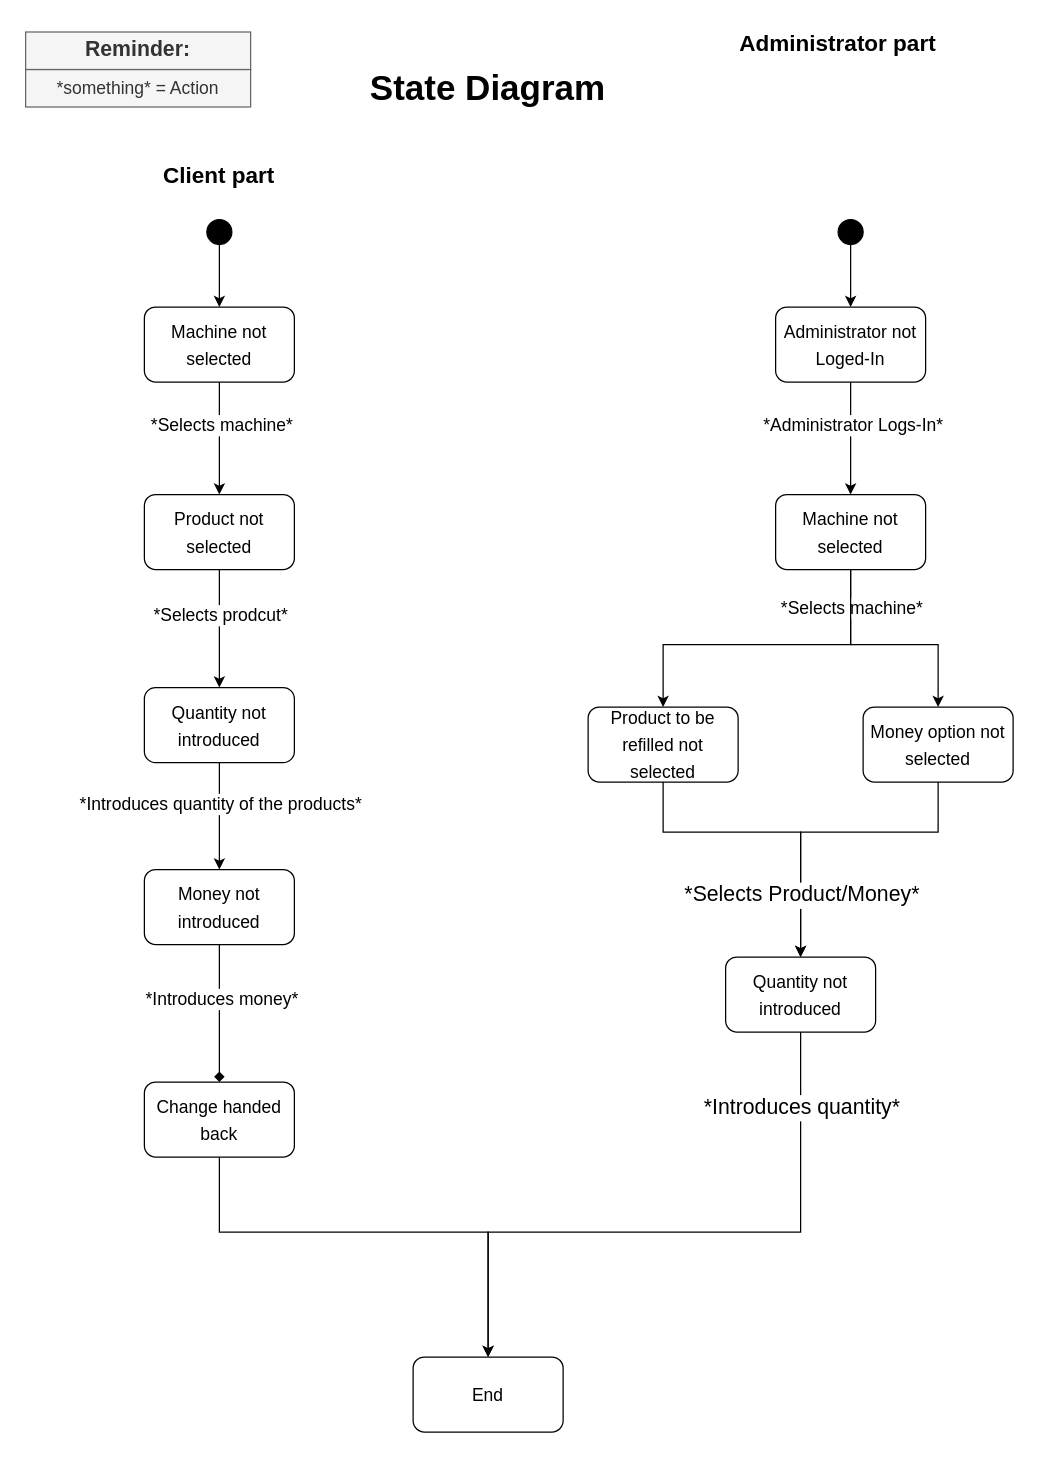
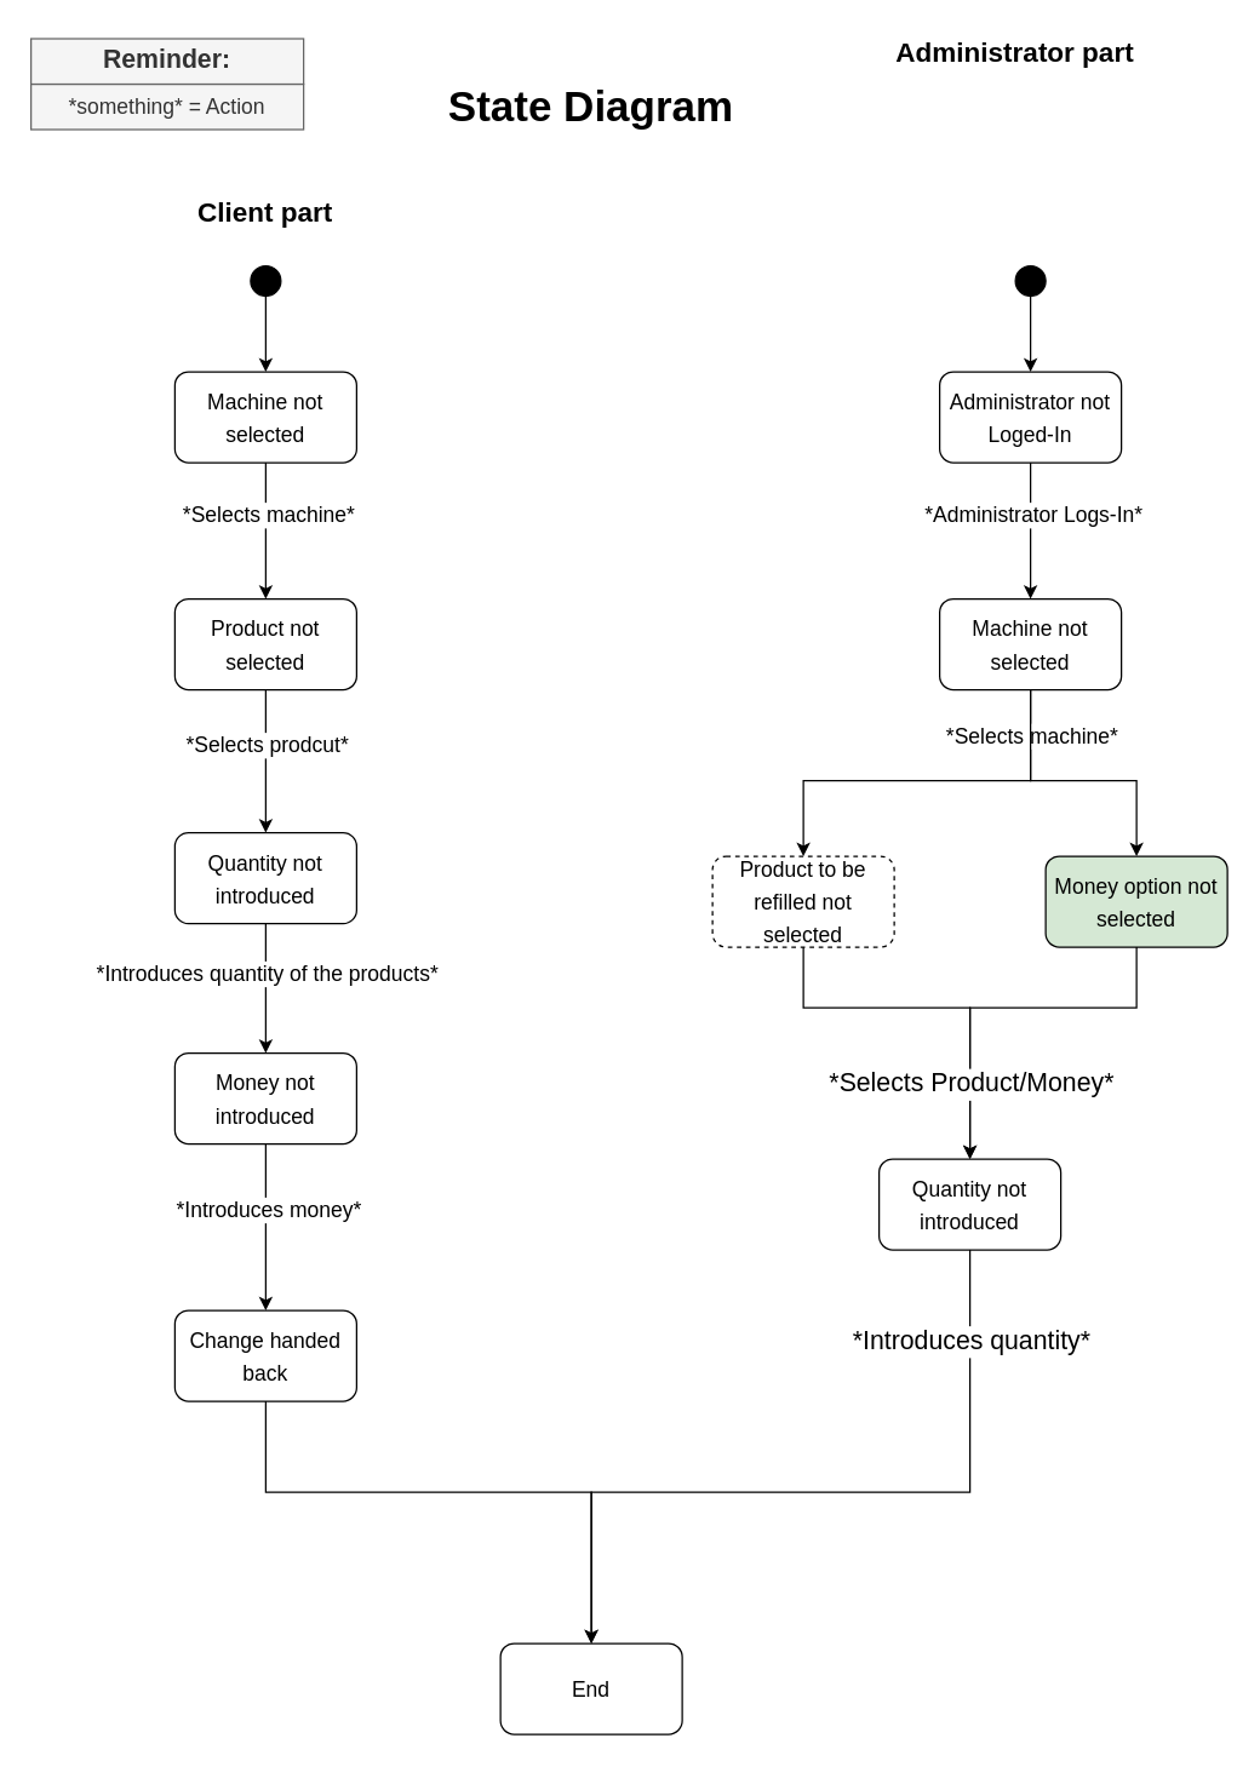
  <mxCell id="0" />
  <mxCell id="1" parent="0" />
  <mxCell id="2" value="State Diagram" style="text;html=1;strokeColor=none;fillColor=none;align=center;verticalAlign=middle;whiteSpace=wrap;rounded=0;fontStyle=1;fontSize=28;" vertex="1" parent="1"><mxGeometry x="275" y="55" width="230" height="30" as="geometry" /></mxCell>
  <mxCell id="3" value="Client part" style="text;html=1;strokeColor=none;fillColor=none;align=center;verticalAlign=middle;whiteSpace=wrap;rounded=0;fontSize=18;fontStyle=1" vertex="1" parent="1"><mxGeometry x="110" y="125" width="130" height="30" as="geometry" /></mxCell>
  <mxCell id="4" value="Administrator part" style="text;html=1;strokeColor=none;fillColor=none;align=center;verticalAlign=middle;whiteSpace=wrap;rounded=0;fontSize=18;fontStyle=1" vertex="1" parent="1"><mxGeometry x="590" y="20" width="160" height="30" as="geometry" /></mxCell>
  <mxCell id="5" style="edgeStyle=orthogonalEdgeStyle;rounded=0;orthogonalLoop=1;jettySize=auto;html=1;entryX=0.5;entryY=0;entryDx=0;entryDy=0;fontSize=14;" edge="1" parent="1" source="7" target="32"><mxGeometry relative="1" as="geometry" /></mxCell>
  <mxCell id="6" value="*Selects prodcut*" style="edgeLabel;html=1;align=center;verticalAlign=middle;resizable=0;points=[];fontSize=14;" vertex="1" connectable="0" parent="5"><mxGeometry x="-0.238" relative="1" as="geometry"><mxPoint as="offset" /></mxGeometry></mxCell>
  <mxCell id="7" value="&lt;font style=&quot;font-size: 14px&quot;&gt;Product not selected&lt;/font&gt;" style="rounded=1;whiteSpace=wrap;html=1;fontSize=18;" vertex="1" parent="1"><mxGeometry x="115" y="395" width="120" height="60" as="geometry" /></mxCell>
  <mxCell id="8" style="edgeStyle=orthogonalEdgeStyle;rounded=0;orthogonalLoop=1;jettySize=auto;html=1;entryX=0.5;entryY=0;entryDx=0;entryDy=0;fontSize=14;" edge="1" parent="1" source="10" target="7"><mxGeometry relative="1" as="geometry" /></mxCell>
  <mxCell id="9" value="*Selects machine*" style="edgeLabel;html=1;align=center;verticalAlign=middle;resizable=0;points=[];fontSize=14;" vertex="1" connectable="0" parent="8"><mxGeometry x="-0.25" y="1" relative="1" as="geometry"><mxPoint as="offset" /></mxGeometry></mxCell>
  <mxCell id="10" value="&lt;font style=&quot;font-size: 14px&quot;&gt;Machine not selected&lt;/font&gt;" style="rounded=1;whiteSpace=wrap;html=1;fontSize=18;" vertex="1" parent="1"><mxGeometry x="115" y="245" width="120" height="60" as="geometry" /></mxCell>
- <mxCell id="11" style="edgeStyle=orthogonalEdgeStyle;rounded=0;orthogonalLoop=1;jettySize=auto;html=1;fontSize=14;endArrow=diamond;" edge="1" parent="1" source="13" target="15"><mxGeometry relative="1" as="geometry" /></mxCell>
+ <mxCell id="11" style="edgeStyle=orthogonalEdgeStyle;rounded=0;orthogonalLoop=1;jettySize=auto;html=1;fontSize=14;" edge="1" parent="1" source="13" target="15"><mxGeometry relative="1" as="geometry" /></mxCell>
  <mxCell id="12" value="*Introduces money*" style="edgeLabel;html=1;align=center;verticalAlign=middle;resizable=0;points=[];fontSize=14;" vertex="1" connectable="0" parent="11"><mxGeometry x="-0.218" y="1" relative="1" as="geometry"><mxPoint as="offset" /></mxGeometry></mxCell>
  <mxCell id="13" value="&lt;font style=&quot;font-size: 14px&quot;&gt;Money not introduced&lt;/font&gt;" style="rounded=1;whiteSpace=wrap;html=1;fontSize=18;" vertex="1" parent="1"><mxGeometry x="115" y="695" width="120" height="60" as="geometry" /></mxCell>
  <mxCell id="14" style="edgeStyle=orthogonalEdgeStyle;rounded=0;orthogonalLoop=1;jettySize=auto;html=1;fontSize=14;exitX=0.5;exitY=1;exitDx=0;exitDy=0;" edge="1" parent="1" source="15" target="16"><mxGeometry relative="1" as="geometry"><Array as="points"><mxPoint x="175" y="985" /><mxPoint x="390" y="985" /></Array></mxGeometry></mxCell>
  <mxCell id="15" value="&lt;font style=&quot;font-size: 14px&quot;&gt;Change handed back&lt;/font&gt;" style="rounded=1;whiteSpace=wrap;html=1;fontSize=18;" vertex="1" parent="1"><mxGeometry x="115" y="865" width="120" height="60" as="geometry" /></mxCell>
  <mxCell id="16" value="&lt;span style=&quot;font-size: 14px&quot;&gt;End&lt;/span&gt;" style="rounded=1;whiteSpace=wrap;html=1;fontSize=18;" vertex="1" parent="1"><mxGeometry x="330" y="1085" width="120" height="60" as="geometry" /></mxCell>
  <mxCell id="17" style="edgeStyle=orthogonalEdgeStyle;rounded=0;orthogonalLoop=1;jettySize=auto;html=1;entryX=0.5;entryY=0;entryDx=0;entryDy=0;fontSize=14;" edge="1" parent="1" source="18" target="10"><mxGeometry relative="1" as="geometry" /></mxCell>
  <mxCell id="18" value="" style="ellipse;whiteSpace=wrap;html=1;aspect=fixed;fontSize=14;fillColor=#000000;" vertex="1" parent="1"><mxGeometry x="165" y="175" width="20" height="20" as="geometry" /></mxCell>
  <mxCell id="19" style="edgeStyle=orthogonalEdgeStyle;rounded=0;orthogonalLoop=1;jettySize=auto;html=1;entryX=0.5;entryY=0;entryDx=0;entryDy=0;fontSize=14;" edge="1" parent="1" source="20" target="27"><mxGeometry relative="1" as="geometry" /></mxCell>
  <mxCell id="20" value="" style="ellipse;whiteSpace=wrap;html=1;aspect=fixed;fontSize=14;fillColor=#000000;" vertex="1" parent="1"><mxGeometry x="670" y="175" width="20" height="20" as="geometry" /></mxCell>
  <mxCell id="21" style="edgeStyle=orthogonalEdgeStyle;rounded=0;orthogonalLoop=1;jettySize=auto;html=1;entryX=0.5;entryY=0;entryDx=0;entryDy=0;fontSize=14;" edge="1" parent="1" source="24" target="29"><mxGeometry relative="1" as="geometry"><Array as="points"><mxPoint x="680" y="515" /><mxPoint x="750" y="515" /></Array></mxGeometry></mxCell>
  <mxCell id="22" value="*Selects machine*" style="edgeLabel;html=1;align=center;verticalAlign=middle;resizable=0;points=[];fontSize=14;" vertex="1" connectable="0" parent="21"><mxGeometry x="-0.26" y="-1" relative="1" as="geometry"><mxPoint x="-7" y="-31" as="offset" /></mxGeometry></mxCell>
  <mxCell id="23" style="edgeStyle=orthogonalEdgeStyle;rounded=0;orthogonalLoop=1;jettySize=auto;html=1;fontSize=17;" edge="1" parent="1" source="24" target="37"><mxGeometry relative="1" as="geometry"><Array as="points"><mxPoint x="680" y="515" /><mxPoint x="530" y="515" /></Array></mxGeometry></mxCell>
  <mxCell id="24" value="&lt;span style=&quot;font-size: 14px&quot;&gt;Machine not selected&lt;/span&gt;" style="rounded=1;whiteSpace=wrap;html=1;fontSize=18;" vertex="1" parent="1"><mxGeometry x="620" y="395" width="120" height="60" as="geometry" /></mxCell>
  <mxCell id="25" style="edgeStyle=orthogonalEdgeStyle;rounded=0;orthogonalLoop=1;jettySize=auto;html=1;entryX=0.5;entryY=0;entryDx=0;entryDy=0;fontSize=14;" edge="1" parent="1" source="27" target="24"><mxGeometry relative="1" as="geometry" /></mxCell>
  <mxCell id="26" value="*Administrator Logs-In*" style="edgeLabel;html=1;align=center;verticalAlign=middle;resizable=0;points=[];fontSize=14;" vertex="1" connectable="0" parent="25"><mxGeometry x="-0.25" y="1" relative="1" as="geometry"><mxPoint as="offset" /></mxGeometry></mxCell>
  <mxCell id="27" value="&lt;font style=&quot;font-size: 14px&quot;&gt;Administrator not Loged-In&lt;/font&gt;" style="rounded=1;whiteSpace=wrap;html=1;fontSize=18;" vertex="1" parent="1"><mxGeometry x="620" y="245" width="120" height="60" as="geometry" /></mxCell>
  <mxCell id="28" style="edgeStyle=orthogonalEdgeStyle;rounded=0;orthogonalLoop=1;jettySize=auto;html=1;fontSize=17;entryX=0.5;entryY=0;entryDx=0;entryDy=0;" edge="1" parent="1" source="29" target="40"><mxGeometry relative="1" as="geometry"><mxPoint x="640" y="695" as="targetPoint" /><Array as="points"><mxPoint x="750" y="665" /><mxPoint x="640" y="665" /></Array></mxGeometry></mxCell>
- <mxCell id="29" value="&lt;font style=&quot;font-size: 14px&quot;&gt;Money option not selected&lt;/font&gt;" style="rounded=1;whiteSpace=wrap;html=1;fontSize=18;" vertex="1" parent="1"><mxGeometry x="690" y="565" width="120" height="60" as="geometry" /></mxCell>
+ <mxCell id="29" value="&lt;font style=&quot;font-size: 14px&quot;&gt;Money option not selected&lt;/font&gt;" style="rounded=1;whiteSpace=wrap;html=1;fontSize=18;fillColor=#d5e8d4;" vertex="1" parent="1"><mxGeometry x="690" y="565" width="120" height="60" as="geometry" /></mxCell>
  <mxCell id="30" style="edgeStyle=orthogonalEdgeStyle;rounded=0;orthogonalLoop=1;jettySize=auto;html=1;fontSize=14;" edge="1" parent="1" source="32" target="13"><mxGeometry relative="1" as="geometry" /></mxCell>
  <mxCell id="31" value="*Introduces quantity of the products*" style="edgeLabel;html=1;align=center;verticalAlign=middle;resizable=0;points=[];fontSize=14;" vertex="1" connectable="0" parent="30"><mxGeometry x="-0.263" relative="1" as="geometry"><mxPoint y="1" as="offset" /></mxGeometry></mxCell>
  <mxCell id="32" value="&lt;font style=&quot;font-size: 14px&quot;&gt;Quantity not introduced&lt;/font&gt;" style="rounded=1;whiteSpace=wrap;html=1;fontSize=18;" vertex="1" parent="1"><mxGeometry x="115" y="549.5" width="120" height="60" as="geometry" /></mxCell>
  <mxCell id="33" value="*something* = Action" style="text;html=1;strokeColor=#666666;fillColor=#f5f5f5;align=center;verticalAlign=middle;whiteSpace=wrap;rounded=0;fontSize=14;fontColor=#333333;shadow=0;" vertex="1" parent="1"><mxGeometry x="20" y="55" width="180" height="30" as="geometry" /></mxCell>
  <mxCell id="34" value="&lt;b&gt;&lt;font style=&quot;font-size: 17px&quot;&gt;Reminder:&lt;/font&gt;&lt;/b&gt;" style="text;html=1;strokeColor=#666666;fillColor=#f5f5f5;align=center;verticalAlign=middle;whiteSpace=wrap;rounded=0;fontSize=14;fontColor=#333333;shadow=0;" vertex="1" parent="1"><mxGeometry x="20" width="180" height="30" as="geometry" y="25" /></mxCell>
  <mxCell id="35" style="edgeStyle=orthogonalEdgeStyle;rounded=0;orthogonalLoop=1;jettySize=auto;html=1;fontSize=17;" edge="1" parent="1" source="37" target="40"><mxGeometry relative="1" as="geometry"><Array as="points"><mxPoint x="530" y="665" /><mxPoint x="640" y="665" /></Array></mxGeometry></mxCell>
  <mxCell id="36" value="*Selects Product/Money*" style="edgeLabel;html=1;align=center;verticalAlign=middle;resizable=0;points=[];fontSize=17;" vertex="1" connectable="0" parent="35"><mxGeometry x="0.4" y="3" relative="1" as="geometry"><mxPoint x="-3" y="25" as="offset" /></mxGeometry></mxCell>
- <mxCell id="37" value="&lt;font style=&quot;font-size: 14px&quot;&gt;Product to be refilled not selected&lt;/font&gt;" style="rounded=1;whiteSpace=wrap;html=1;fontSize=18;" vertex="1" parent="1"><mxGeometry x="470" y="565" width="120" height="60" as="geometry" /></mxCell>
+ <mxCell id="37" value="&lt;font style=&quot;font-size: 14px&quot;&gt;Product to be refilled not selected&lt;/font&gt;" style="rounded=1;whiteSpace=wrap;html=1;fontSize=18;dashed=1;" vertex="1" parent="1"><mxGeometry x="470" y="565" width="120" height="60" as="geometry" /></mxCell>
  <mxCell id="38" style="edgeStyle=orthogonalEdgeStyle;rounded=0;orthogonalLoop=1;jettySize=auto;html=1;entryX=0.5;entryY=0;entryDx=0;entryDy=0;fontSize=17;" edge="1" parent="1" source="40" target="16"><mxGeometry relative="1" as="geometry"><Array as="points"><mxPoint x="640" y="985" /><mxPoint x="390" y="985" /></Array></mxGeometry></mxCell>
  <mxCell id="39" value="*Introduces quantity*" style="edgeLabel;html=1;align=center;verticalAlign=middle;resizable=0;points=[];fontSize=17;" vertex="1" connectable="0" parent="38"><mxGeometry x="-0.82" y="2" relative="1" as="geometry"><mxPoint x="-2" y="14" as="offset" /></mxGeometry></mxCell>
  <mxCell id="40" value="&lt;font style=&quot;font-size: 14px&quot;&gt;Quantity not introduced&lt;/font&gt;" style="rounded=1;whiteSpace=wrap;html=1;fontSize=18;" vertex="1" parent="1"><mxGeometry x="580" y="765" width="120" height="60" as="geometry" /></mxCell>
